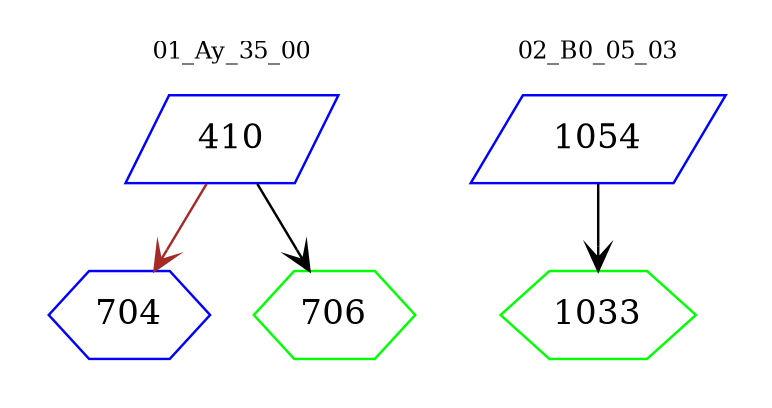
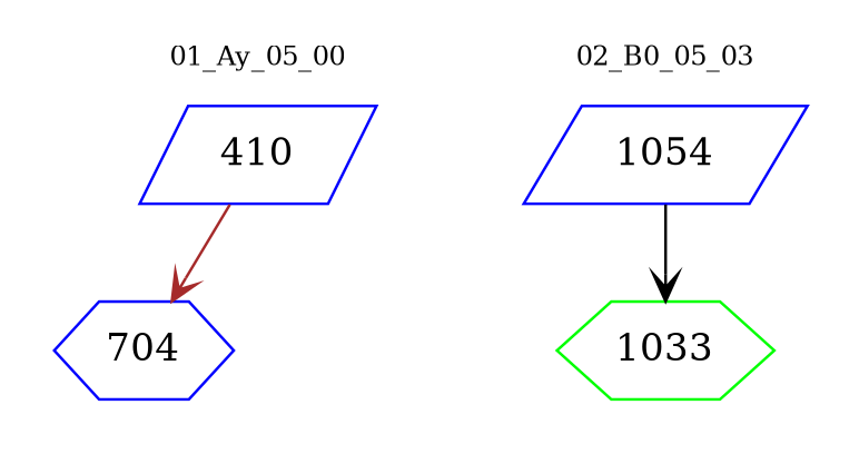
  digraph {
    node [color=blue shape=hexagon]
    edge [arrowhead=vee color=black]
    n1 [label=410 shape=parallelogram]
    n2 [label=704]
-   n3 [color=green label=706]
    n4 [label=1054 shape=parallelogram]
    n5 [color=green label=1033]
    subgraph cluster_1 {
      color=white
      fontsize=10
-     label="01_Ay_35_00"
+     label="01_Ay_05_00"
      n1
      n2
-     n3
    }
    subgraph cluster_2 {
      color=white
      fontsize=10
      label="02_B0_05_03"
      n4
      n5
    }
    n1 -> n2 [color=brown]
-   n1 -> n3
    n4 -> n5
  }
